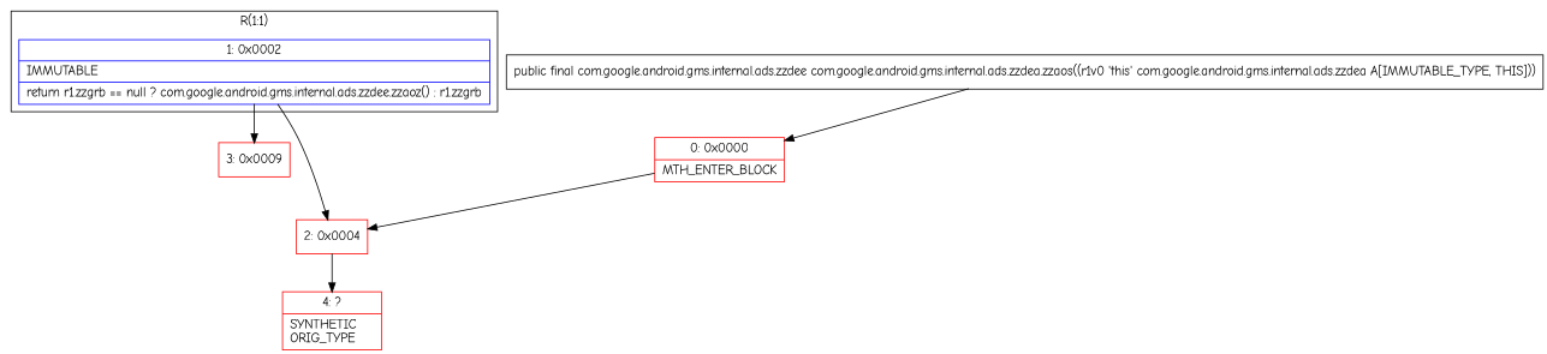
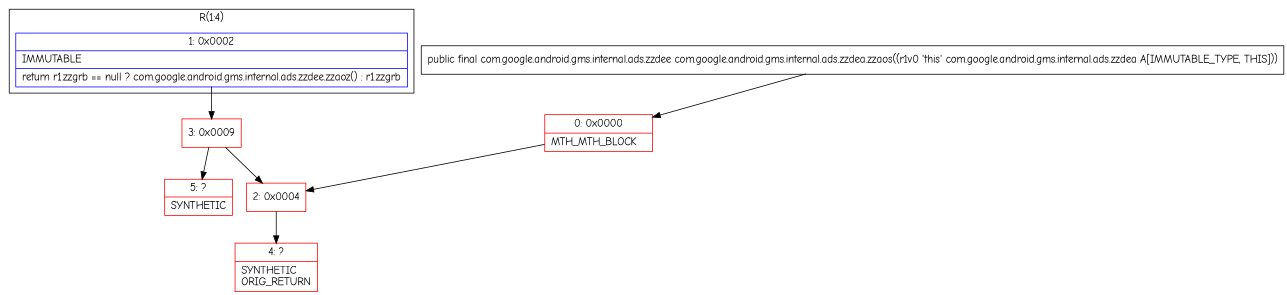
  digraph {
    fontname="Comic Neue"
    node [color=red fontname="Comic Neue" shape=record]
    edge [fontname="Comic Neue"]
    n1 [color=blue label="{1\:\ 0x0002|IMMUTABLE\l|return r1.zzgrb == null ? com.google.android.gms.internal.ads.zzdee.zzaoz() : r1.zzgrb\l}"]
    n2 [label="{2\:\ 0x0004}"]
    n3 [label="{3\:\ 0x0009}"]
-   n4 [label="{4\:\ ?|SYNTHETIC\lORIG_TYPE\l}"]
-   n6 [label="{0\:\ 0x0000|MTH_ENTER_BLOCK\l}"]
+   n4 [label="{4\:\ ?|SYNTHETIC\lORIG_RETURN\l}"]
+   n5 [label="{5\:\ ?|SYNTHETIC\l}"]
+   n6 [label="{0\:\ 0x0000|MTH_MTH_BLOCK\l}"]
    n7 [label="{public final com.google.android.gms.internal.ads.zzdee com.google.android.gms.internal.ads.zzdea.zzaos((r1v0 'this' com.google.android.gms.internal.ads.zzdea A[IMMUTABLE_TYPE, THIS])) }" color=""]
    subgraph cluster_1 {
-     label="R(1:1)"
+     label="R(1:4)"
      n1
    }
-   n1 -> n2
+   n3 -> n2
    n1 -> n3
    n2 -> n4
+   n3 -> n5
    n6 -> n2
    n7 -> n6
  }
